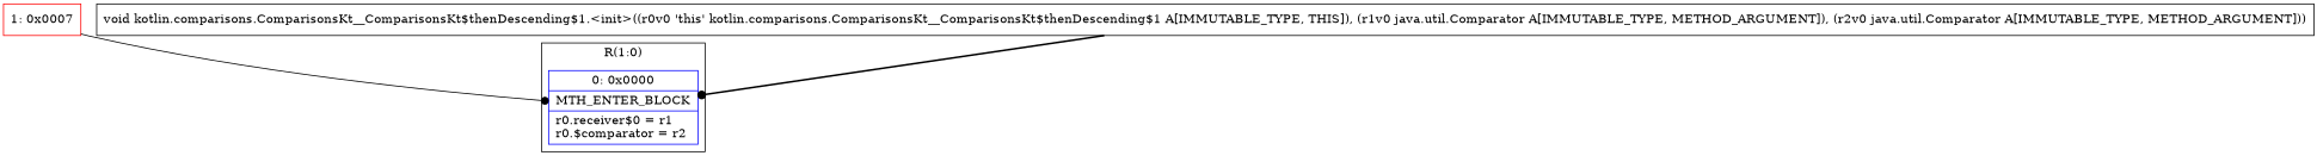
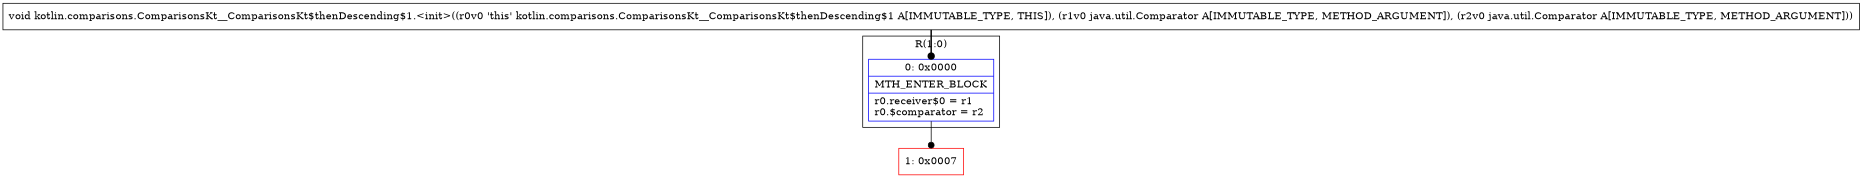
  digraph {
    node [shape=record]
    edge [arrowhead=dot]
    n1 [color=blue label="{0\:\ 0x0000|MTH_ENTER_BLOCK\l|r0.receiver$0 = r1\lr0.$comparator = r2\l}"]
    n2 [color=red label="{1\:\ 0x0007}"]
    n3 [label="{void kotlin.comparisons.ComparisonsKt__ComparisonsKt$thenDescending$1.\<init\>((r0v0 'this' kotlin.comparisons.ComparisonsKt__ComparisonsKt$thenDescending$1 A[IMMUTABLE_TYPE, THIS]), (r1v0 java.util.Comparator A[IMMUTABLE_TYPE, METHOD_ARGUMENT]), (r2v0 java.util.Comparator A[IMMUTABLE_TYPE, METHOD_ARGUMENT])) }"]
    subgraph cluster_1 {
      label="R(1:0)"
      n1
    }
-   n2 -> n1 [style=solid]
+   n1 -> n2 [style=solid]
    n3 -> n1 [style=bold]
  }
